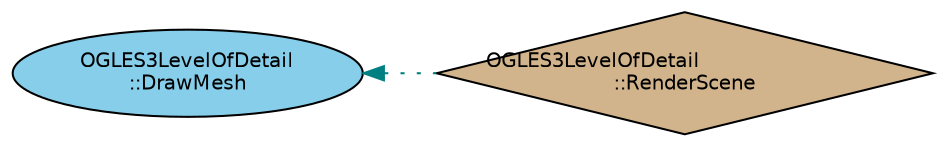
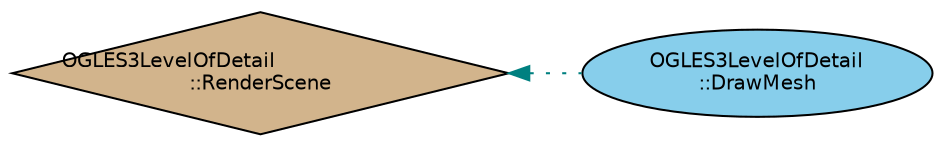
  digraph {
    rankdir=LR
    node [color=black fontname=Helvetica fontsize=10 style=filled]
    n1 [fillcolor=skyblue fontcolor=black height=0.2 label="OGLES3LevelOfDetail\l::DrawMesh" shape=ellipse width=0.4]
    n2 [fillcolor=tan height=0.2 label="OGLES3LevelOfDetail\l::RenderScene" shape=diamond width=0.4]
-   n1 -> n2 [color=teal dir=back fontname=Helvetica fontsize=10 labelfontname=Helvetica labelfontsize=10 style=dotted]
+   n2 -> n1 [color=teal dir=back fontname=Helvetica fontsize=10 labelfontname=Helvetica labelfontsize=10 style=dotted]
  }
